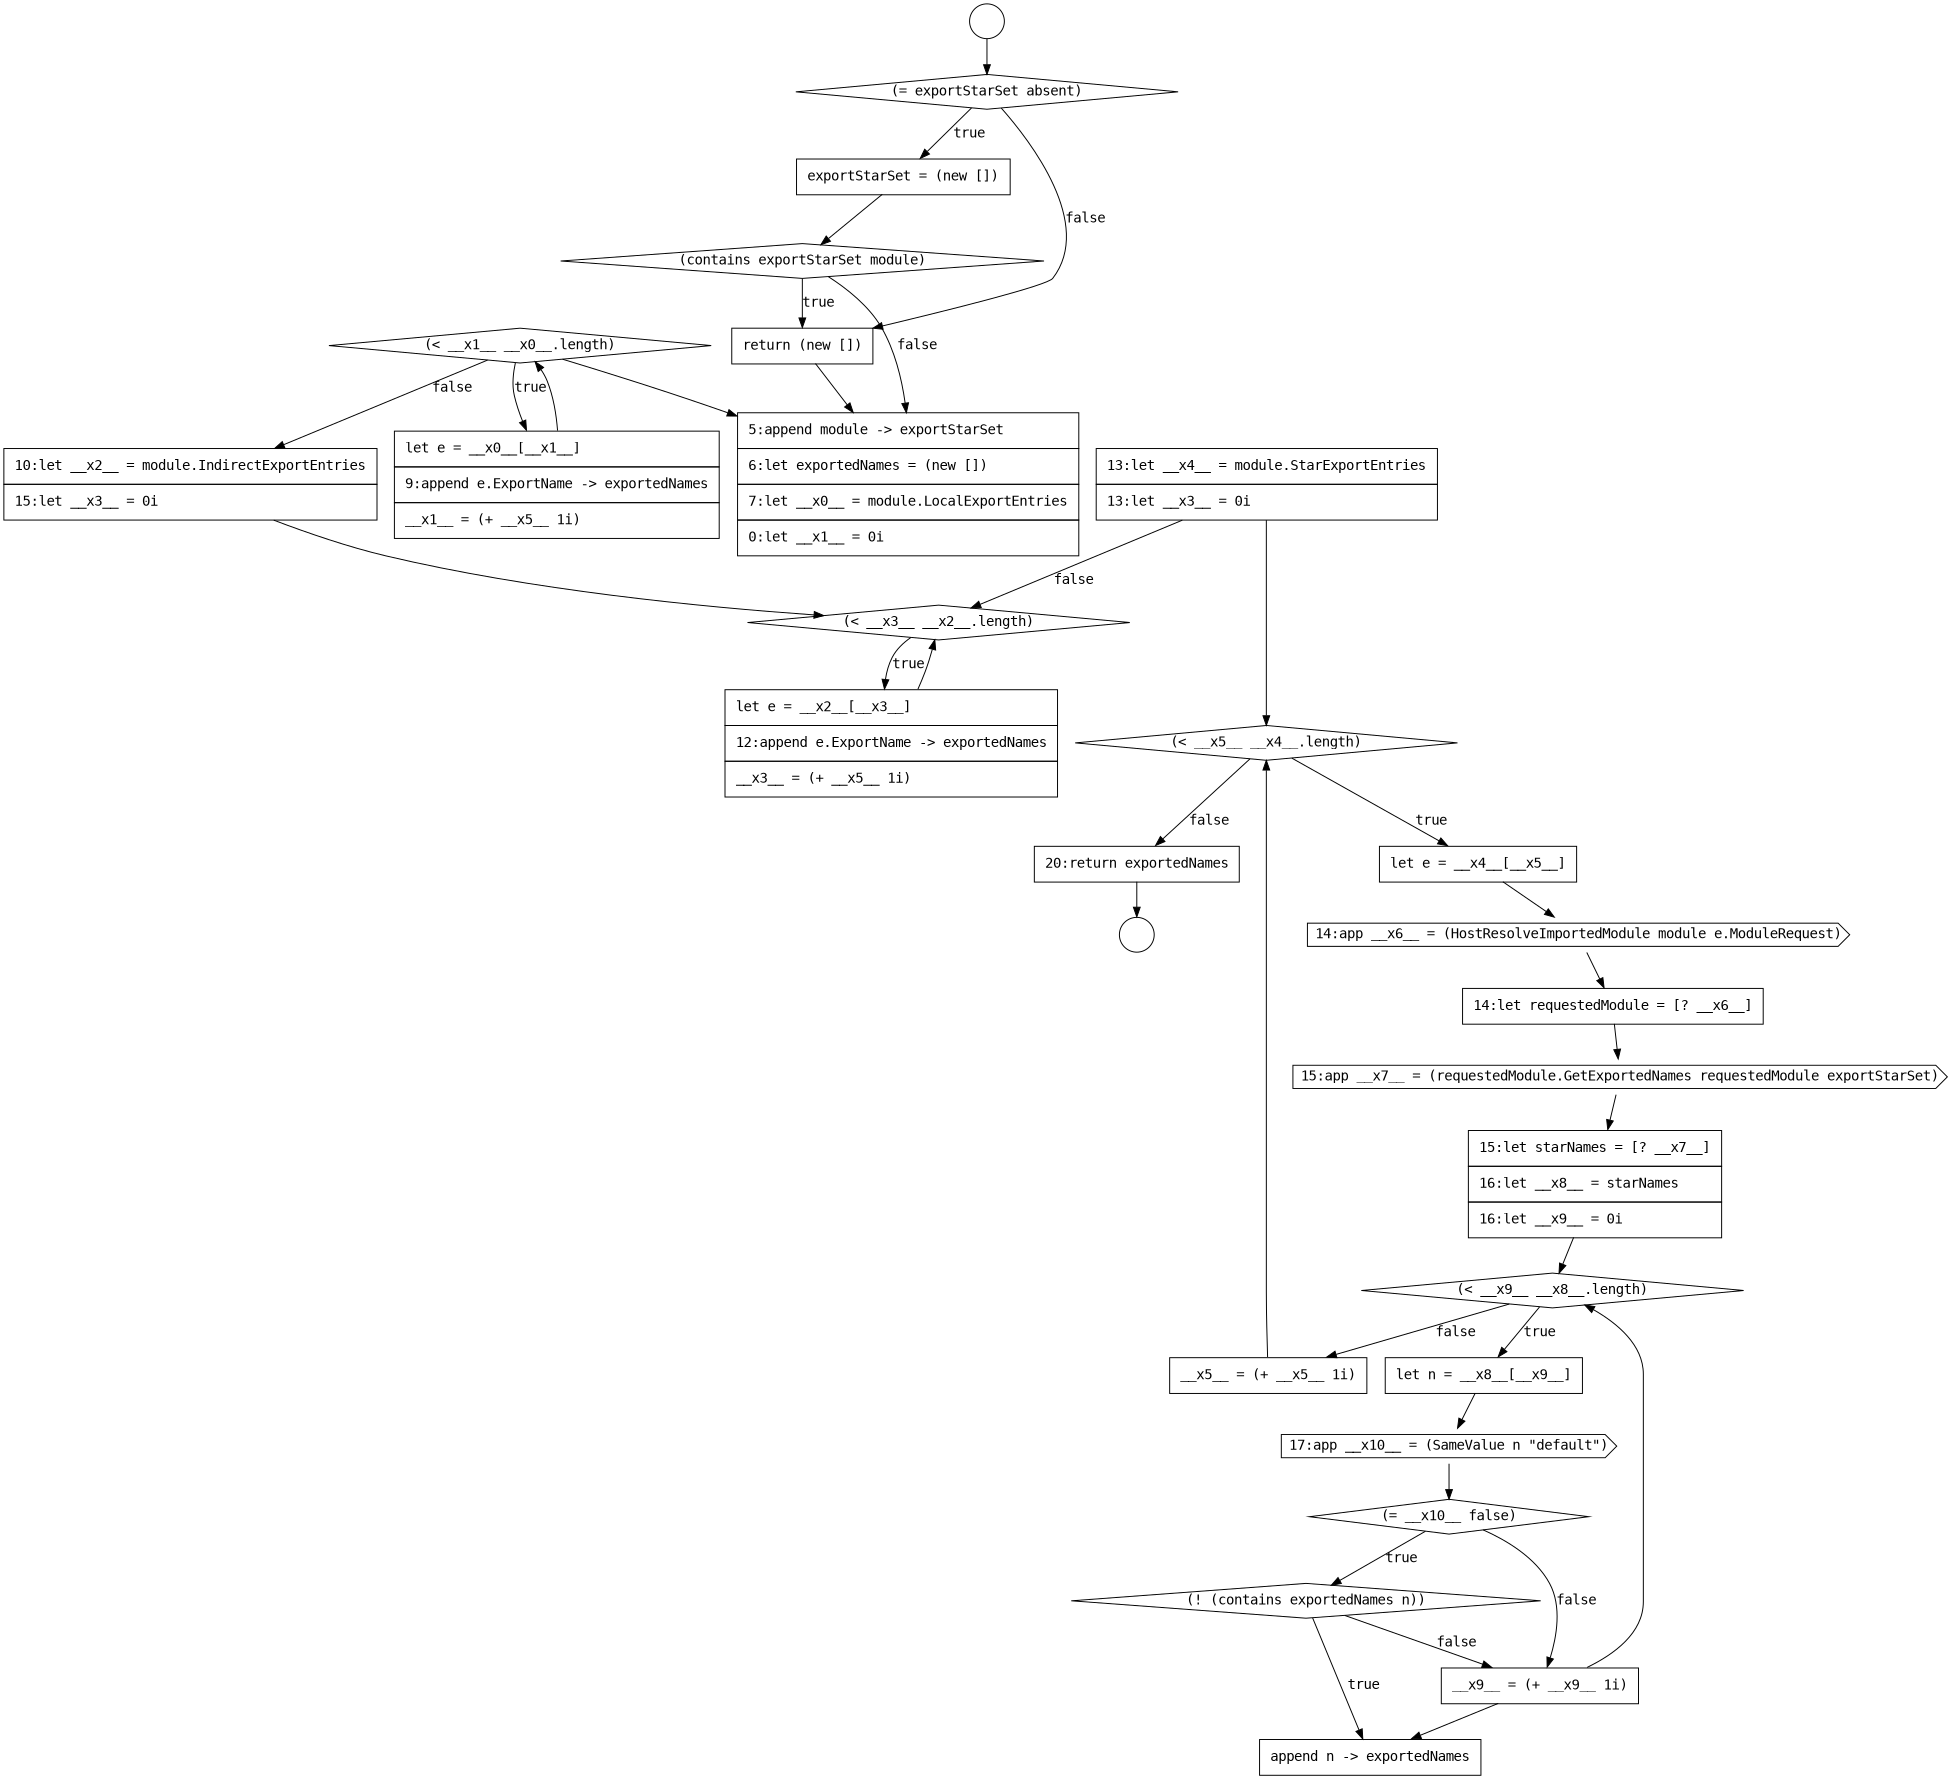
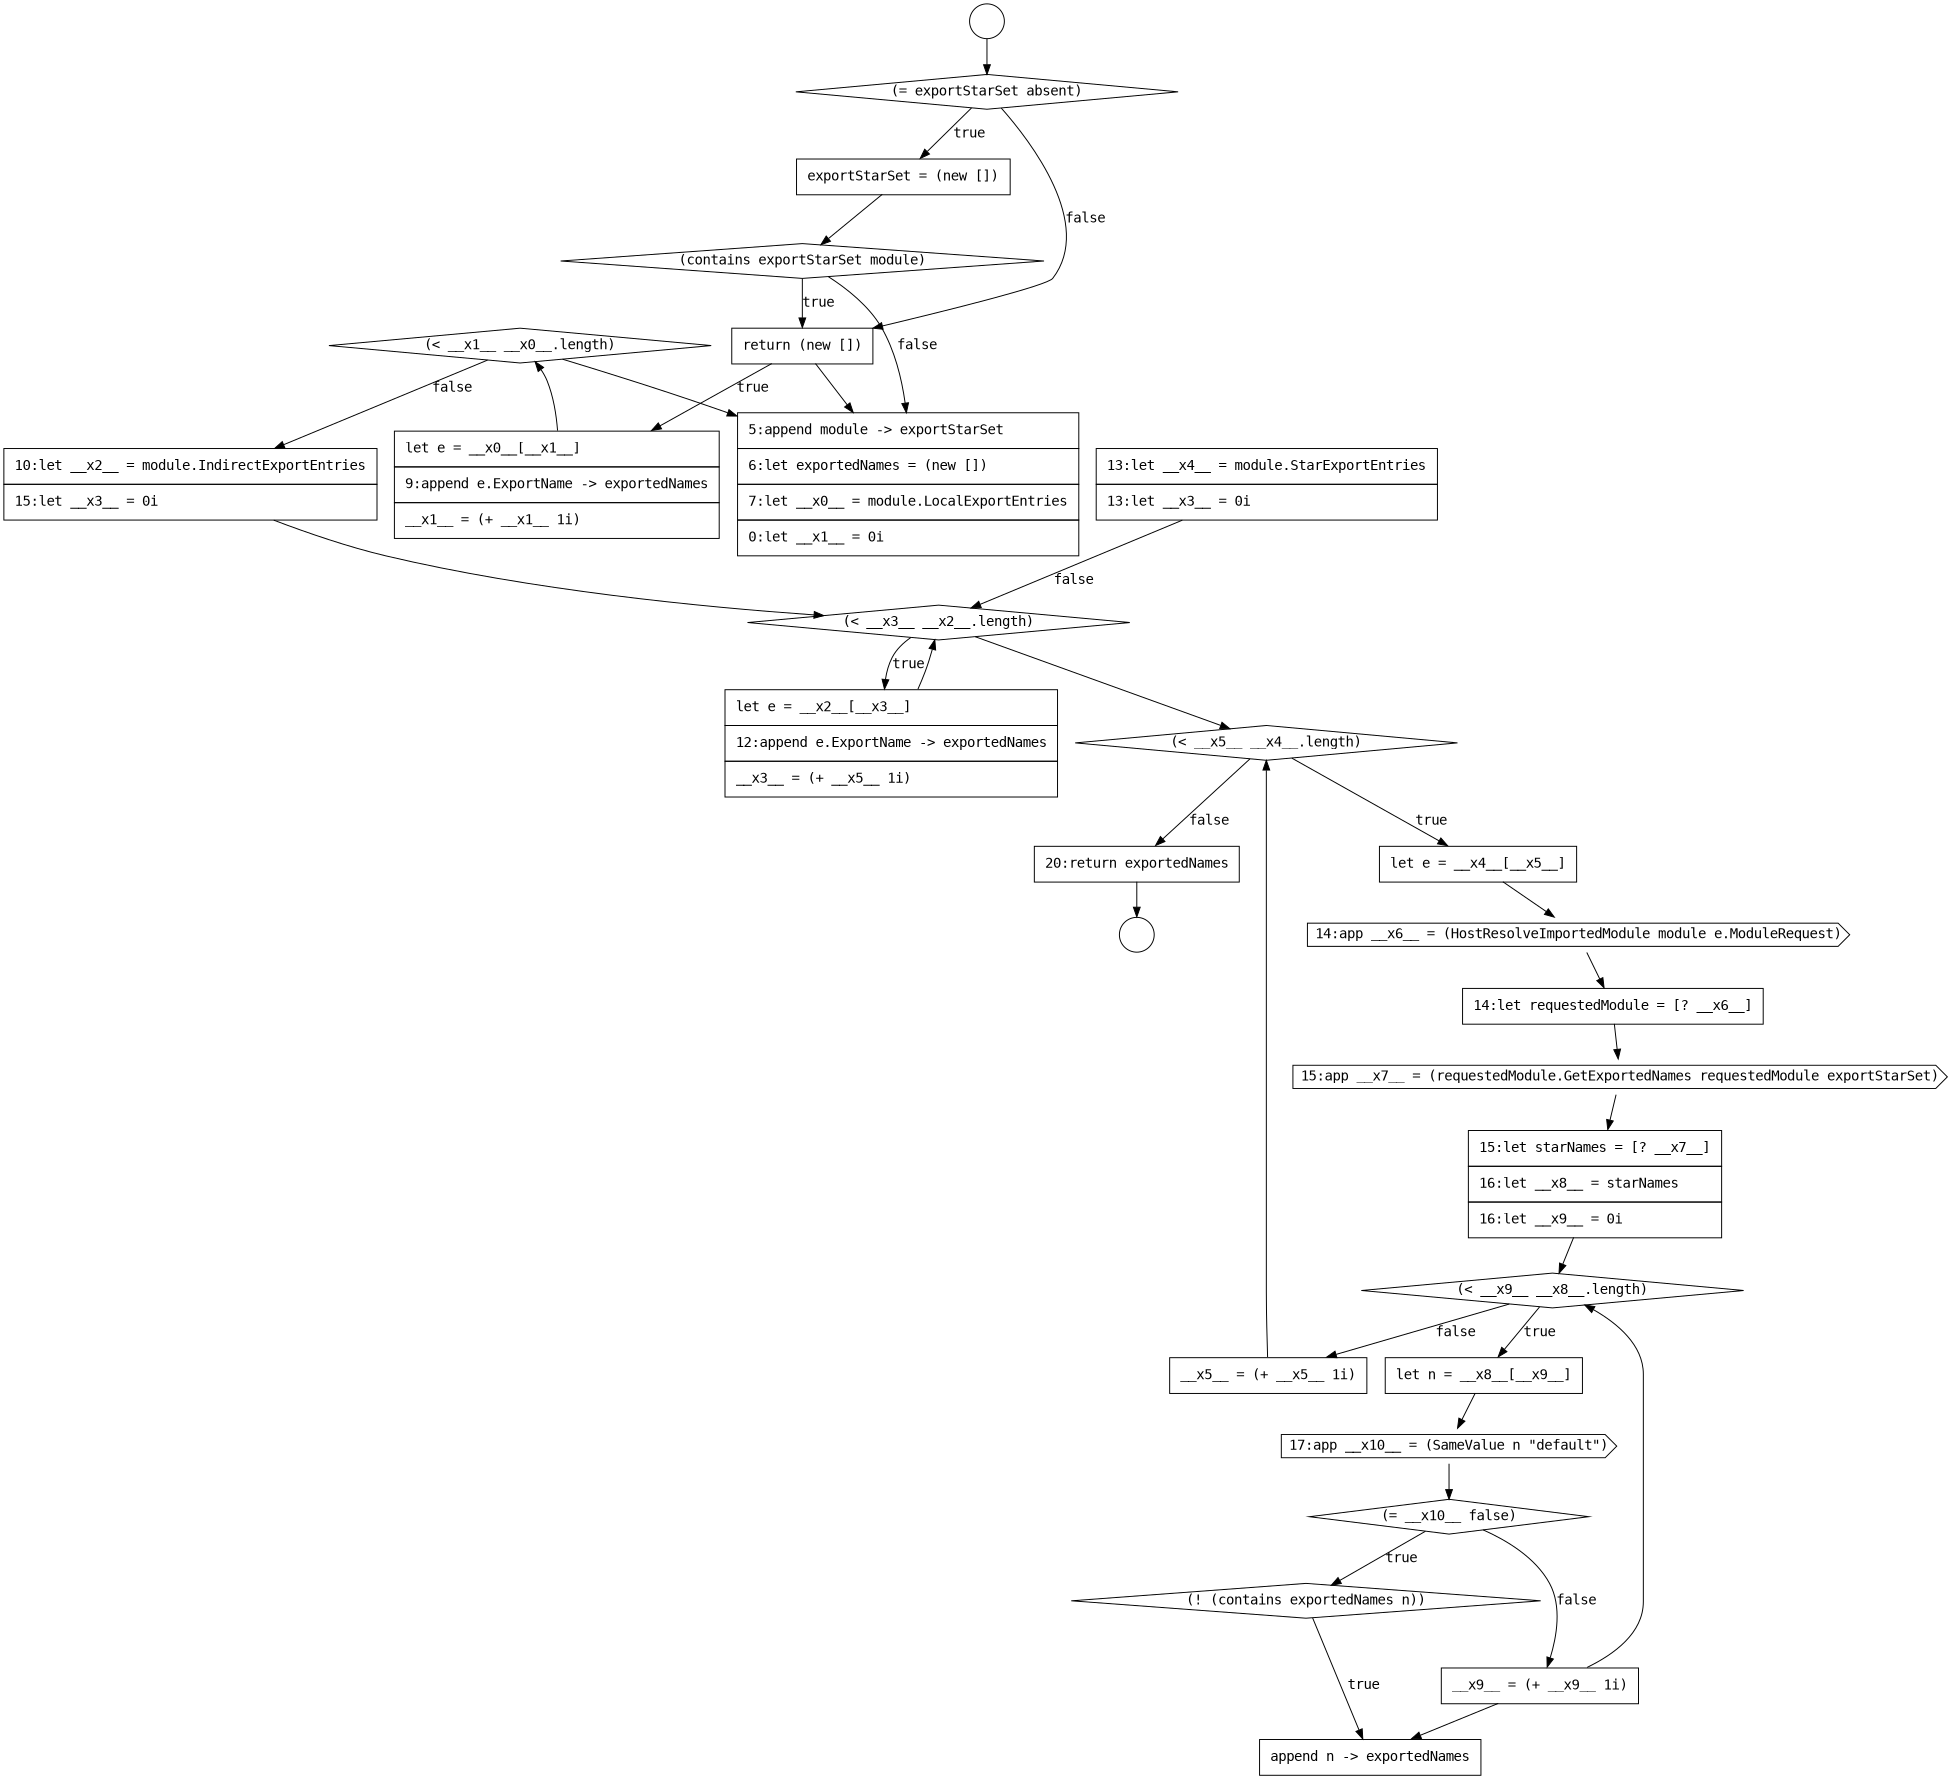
  digraph {
    fontname="DejaVu Sans Mono"
    node [color=black fillcolor=white fontname="DejaVu Sans Mono" margin=0 shape=none style=filled]
    edge [color=black fontname="DejaVu Sans Mono"]
    n1 [label=<<font color="black">     <table border="0" cellborder="1" cellspacing="0" cellpadding="10">       <tr><td align="left">5:append module -&gt; exportStarSet</td></tr>       <tr><td align="left">6:let exportedNames = (new [])</td></tr>       <tr><td align="left">7:let __x0__ = module.LocalExportEntries</td></tr>       <tr><td align="left">0:let __x1__ = 0i</td></tr>     </table>   </font>>]
    n2 [label=<<font color="black">(&lt; __x1__ __x0__.length)</font>> shape=diamond margin=""]
-   n3 [label=<<font color="black">     <table border="0" cellborder="1" cellspacing="0" cellpadding="10">       <tr><td align="left">let e = __x0__[__x1__]</td></tr>       <tr><td align="left">9:append e.ExportName -&gt; exportedNames</td></tr>       <tr><td align="left">__x1__ = (+ __x5__ 1i)</td></tr>     </table>   </font>>]
+   n3 [label=<<font color="black">     <table border="0" cellborder="1" cellspacing="0" cellpadding="10">       <tr><td align="left">let e = __x0__[__x1__]</td></tr>       <tr><td align="left">9:append e.ExportName -&gt; exportedNames</td></tr>       <tr><td align="left">__x1__ = (+ __x1__ 1i)</td></tr>     </table>   </font>>]
    n4 [label=<<font color="black">     <table border="0" cellborder="1" cellspacing="0" cellpadding="10">       <tr><td align="left">10:let __x2__ = module.IndirectExportEntries</td></tr>       <tr><td align="left">15:let __x3__ = 0i</td></tr>     </table>   </font>>]
    n5 [label=<<font color="black">15:app __x7__ = (requestedModule.GetExportedNames requestedModule exportStarSet)</font>> shape=cds margin=""]
    n6 [label=<<font color="black">     <table border="0" cellborder="1" cellspacing="0" cellpadding="10">       <tr><td align="left">15:let starNames = [? __x7__]</td></tr>       <tr><td align="left">16:let __x8__ = starNames</td></tr>       <tr><td align="left">16:let __x9__ = 0i</td></tr>     </table>   </font>>]
    n7 [label=<<font color="black">(&lt; __x9__ __x8__.length)</font>> shape=diamond margin=""]
    n8 [label=<<font color="black">(&lt; __x3__ __x2__.length)</font>> shape=diamond margin=""]
    n9 [label=<<font color="black">     <table border="0" cellborder="1" cellspacing="0" cellpadding="10">       <tr><td align="left">13:let __x4__ = module.StarExportEntries</td></tr>       <tr><td align="left">13:let __x3__ = 0i</td></tr>     </table>   </font>>]
    n10 [label=<<font color="black">(&lt; __x5__ __x4__.length)</font>> shape=diamond margin=""]
    n11 [label=<<font color="black">     <table border="0" cellborder="1" cellspacing="0" cellpadding="10">       <tr><td align="left">20:return exportedNames</td></tr>     </table>   </font>>]
    n12 [label=<<font color="black">     <table border="0" cellborder="1" cellspacing="0" cellpadding="10">       <tr><td align="left">let e = __x4__[__x5__]</td></tr>     </table>   </font>>]
    n13 [label=" " shape=circle margin=""]
    n14 [label=<<font color="black">     <table border="0" cellborder="1" cellspacing="0" cellpadding="10">       <tr><td align="left">append n -&gt; exportedNames</td></tr>     </table>   </font>>]
    n15 [label=<<font color="black">     <table border="0" cellborder="1" cellspacing="0" cellpadding="10">       <tr><td align="left">__x9__ = (+ __x9__ 1i)</td></tr>     </table>   </font>>]
    n16 [label=<<font color="black">(! (contains exportedNames n))</font>> shape=diamond margin=""]
    n17 [label=<<font color="black">14:app __x6__ = (HostResolveImportedModule module e.ModuleRequest)</font>> shape=cds margin=""]
    n18 [label=<<font color="black">     <table border="0" cellborder="1" cellspacing="0" cellpadding="10">       <tr><td align="left">__x5__ = (+ __x5__ 1i)</td></tr>     </table>   </font>>]
    n19 [label=<<font color="black">     <table border="0" cellborder="1" cellspacing="0" cellpadding="10">       <tr><td align="left">let n = __x8__[__x9__]</td></tr>     </table>   </font>>]
    n20 [label=<<font color="black">     <table border="0" cellborder="1" cellspacing="0" cellpadding="10">       <tr><td align="left">14:let requestedModule = [? __x6__]</td></tr>     </table>   </font>>]
    n21 [label=<<font color="black">(= __x10__ false)</font>> shape=diamond margin=""]
    n22 [label=<<font color="black">     <table border="0" cellborder="1" cellspacing="0" cellpadding="10">       <tr><td align="left">let e = __x2__[__x3__]</td></tr>       <tr><td align="left">12:append e.ExportName -&gt; exportedNames</td></tr>       <tr><td align="left">__x3__ = (+ __x5__ 1i)</td></tr>     </table>   </font>>]
    n23 [label=<<font color="black">17:app __x10__ = (SameValue n &quot;default&quot;)</font>> shape=cds margin=""]
    n24 [label=<<font color="black">(= exportStarSet absent)</font>> shape=diamond margin=""]
    n25 [label=<<font color="black">     <table border="0" cellborder="1" cellspacing="0" cellpadding="10">       <tr><td align="left">exportStarSet = (new [])</td></tr>     </table>   </font>>]
    n26 [label=<<font color="black">     <table border="0" cellborder="1" cellspacing="0" cellpadding="10">       <tr><td align="left">return (new [])</td></tr>     </table>   </font>>]
    n27 [label=<<font color="black">(contains exportStarSet module)</font>> shape=diamond margin=""]
    n28 [label=" " shape=circle margin=""]
    n2 -> n1
-   n2 -> n3 [label=<<font color="black">true</font>>]
+   n26 -> n3 [label=<<font color="black">true</font>>]
    n2 -> n4 [label=<<font color="black">false</font>>]
    n3 -> n2
    n4 -> n8
    n5 -> n6
    n6 -> n7
    n7 -> n18 [label=<<font color="black">false</font>>]
    n7 -> n19 [label=<<font color="black">true</font>>]
    n8 -> n22 [label=<<font color="black">true</font>>]
    n9 -> n8 [label=<<font color="black">false</font>>]
-   n9 -> n10
+   n8 -> n10
    n10 -> n11 [label=<<font color="black">false</font>>]
    n10 -> n12 [label=<<font color="black">true</font>>]
    n11 -> n13
    n12 -> n17
    n15 -> n7
    n15 -> n14
    n16 -> n14 [label=<<font color="black">true</font>>]
-   n16 -> n15 [label=<<font color="black">false</font>>]
    n17 -> n20
    n18 -> n10
    n19 -> n23
    n20 -> n5
    n21 -> n15 [label=<<font color="black">false</font>>]
    n21 -> n16 [label=<<font color="black">true</font>>]
    n22 -> n8
    n23 -> n21
    n24 -> n25 [label=<<font color="black">true</font>>]
    n24 -> n26 [label=<<font color="black">false</font>>]
    n25 -> n27
    n26 -> n1
    n27 -> n1 [label=<<font color="black">false</font>>]
    n27 -> n26 [label=<<font color="black">true</font>>]
    n28 -> n24
  }
